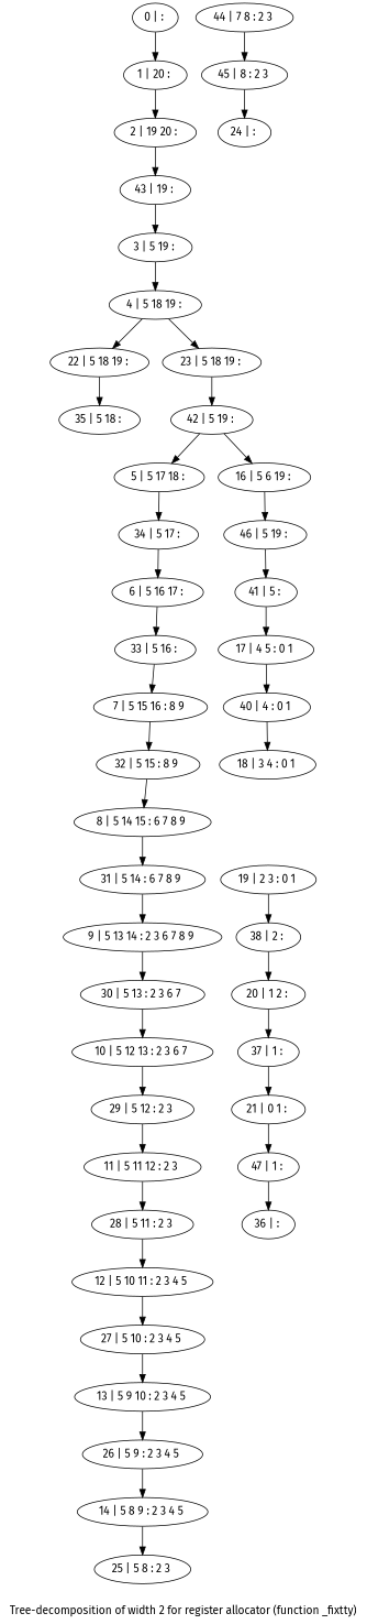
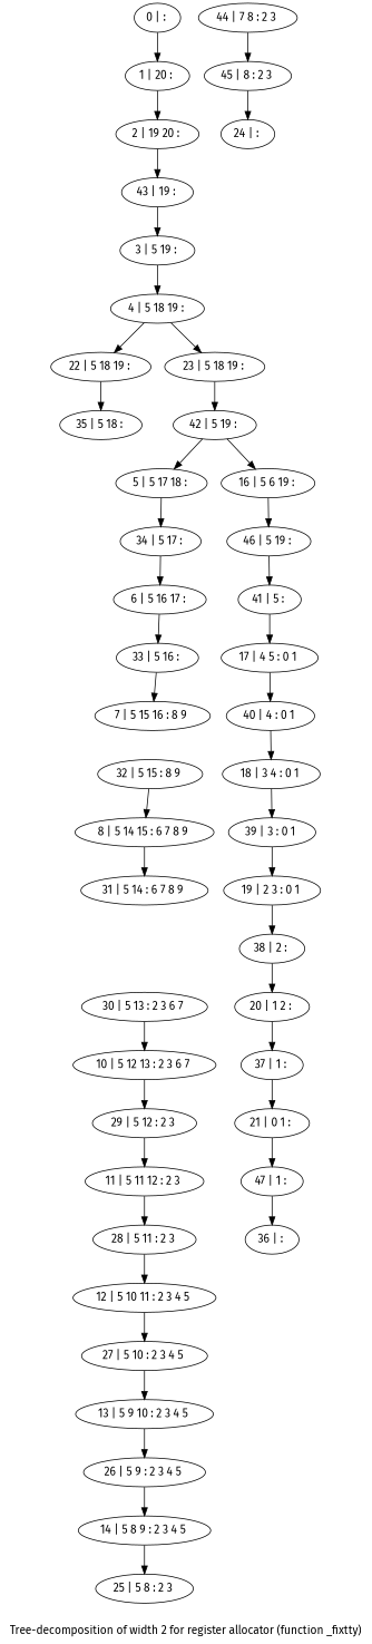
  digraph {
    fontname="Fira Sans"
    label="Tree-decomposition of width 2 for register allocator (function _fixtty)"
    node [fontname="Fira Sans"]
    edge [fontname="Fira Sans"]
    n1 [label="0 | : "]
    n2 [label="1 | 20 : "]
    n3 [label="2 | 19 20 : "]
    n4 [label="43 | 19 : "]
    n5 [label="3 | 5 19 : "]
    n6 [label="4 | 5 18 19 : "]
    n7 [label="22 | 5 18 19 : "]
    n8 [label="23 | 5 18 19 : "]
    n9 [label="35 | 5 18 : "]
    n10 [label="42 | 5 19 : "]
    n11 [label="5 | 5 17 18 : "]
    n12 [label="34 | 5 17 : "]
    n13 [label="6 | 5 16 17 : "]
    n14 [label="33 | 5 16 : "]
    n15 [label="7 | 5 15 16 : 8 9 "]
    n16 [label="32 | 5 15 : 8 9 "]
    n17 [label="8 | 5 14 15 : 6 7 8 9 "]
    n18 [label="31 | 5 14 : 6 7 8 9 "]
-   n19 [label="9 | 5 13 14 : 2 3 6 7 8 9 "]
    n20 [label="30 | 5 13 : 2 3 6 7 "]
    n21 [label="10 | 5 12 13 : 2 3 6 7 "]
    n22 [label="29 | 5 12 : 2 3 "]
    n23 [label="11 | 5 11 12 : 2 3 "]
    n24 [label="28 | 5 11 : 2 3 "]
    n25 [label="12 | 5 10 11 : 2 3 4 5 "]
    n26 [label="27 | 5 10 : 2 3 4 5 "]
    n27 [label="13 | 5 9 10 : 2 3 4 5 "]
    n28 [label="26 | 5 9 : 2 3 4 5 "]
    n29 [label="14 | 5 8 9 : 2 3 4 5 "]
    n30 [label="25 | 5 8 : 2 3 "]
    n31 [label="44 | 7 8 : 2 3 "]
    n32 [label="45 | 8 : 2 3 "]
    n33 [label="16 | 5 6 19 : "]
    n34 [label="46 | 5 19 : "]
    n35 [label="41 | 5 : "]
    n36 [label="17 | 4 5 : 0 1 "]
    n37 [label="40 | 4 : 0 1 "]
    n38 [label="18 | 3 4 : 0 1 "]
+   n39 [label="39 | 3 : 0 1 "]
    n40 [label="19 | 2 3 : 0 1 "]
    n41 [label="38 | 2 : "]
    n42 [label="20 | 1 2 : "]
    n43 [label="37 | 1 : "]
    n44 [label="21 | 0 1 : "]
    n45 [label="47 | 1 : "]
    n46 [label="36 | : "]
    n47 [label="24 | : "]
    n1 -> n2
    n2 -> n3
    n3 -> n4
    n4 -> n5
    n5 -> n6
    n6 -> n7
    n6 -> n8
    n7 -> n9
    n8 -> n10
    n10 -> n11
    n10 -> n33
    n11 -> n12
    n12 -> n13
    n13 -> n14
    n14 -> n15
-   n15 -> n16
    n16 -> n17
    n17 -> n18
-   n18 -> n19
-   n19 -> n20
    n20 -> n21
    n21 -> n22
    n22 -> n23
    n23 -> n24
    n24 -> n25
    n25 -> n26
    n26 -> n27
    n27 -> n28
    n28 -> n29
    n29 -> n30
    n31 -> n32
    n32 -> n47
    n33 -> n34
    n34 -> n35
    n35 -> n36
    n36 -> n37
    n37 -> n38
+   n38 -> n39
+   n39 -> n40
    n40 -> n41
    n41 -> n42
    n42 -> n43
    n43 -> n44
    n44 -> n45
    n45 -> n46
  }
